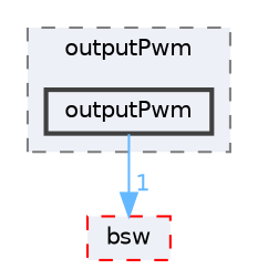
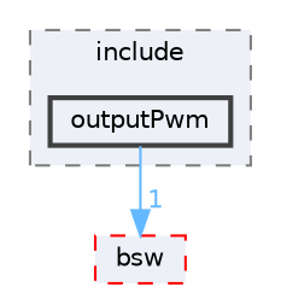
  digraph {
    compound=true
    node [fillcolor="#edf0f7" fontname=Helvetica fontsize=10 shape=box]
    n1 [color=grey25 height=0.2 label=outputPwm style="filled,bold" width=0.4]
    n2 [color=red height=0.2 label=bsw style="filled,dashed" width=0.4]
    subgraph cluster_1 {
      bgcolor="#edf0f7"
      fontname=Helvetica
      fontsize=10
-     label=outputPwm
+     label=include
      pencolor=grey50
      style="filled,dashed"
      n1
    }
    n1 -> n2 [color=steelblue1 fontcolor=steelblue1 fontname=Helvetica fontsize=10 headlabel=1 labeldistance=1.5 labelfontname=Helvetica labelfontsize=10]
  }
